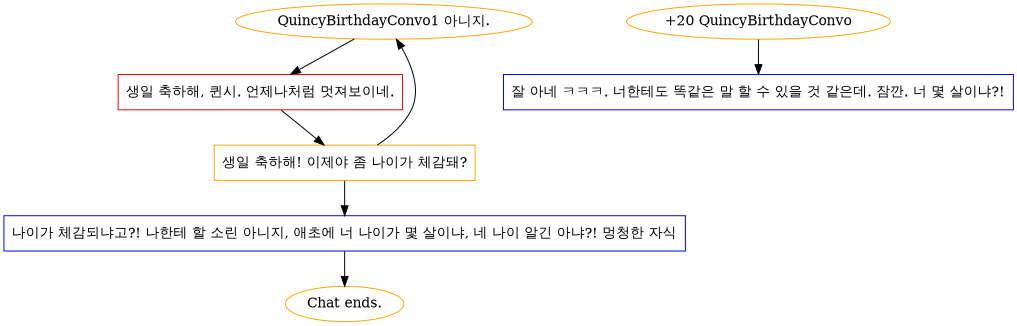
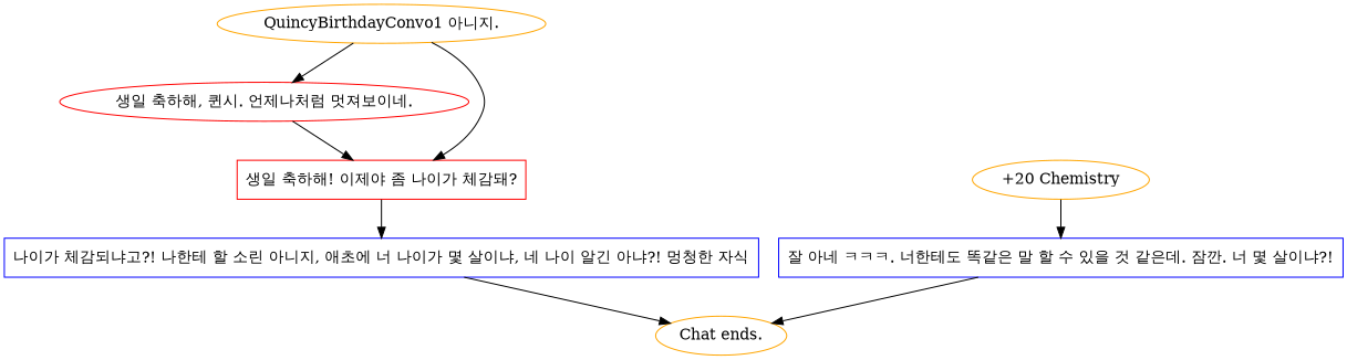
  digraph {
    node [color=orange shape=box]
    n1 [label="QuincyBirthdayConvo1 아니지." shape=""]
-   n2 [color=red label="생일 축하해, 퀸시. 언제나처럼 멋져보이네."]
-   n3 [label="생일 축하해! 이제야 좀 나이가 체감돼?"]
+   n2 [color=red label="생일 축하해, 퀸시. 언제나처럼 멋져보이네." shape=ellipse]
+   n3 [color=red label="생일 축하해! 이제야 좀 나이가 체감돼?"]
    n4 [color=blue label="나이가 체감되냐고?! 나한테 할 소린 아니지, 애초에 너 나이가 몇 살이냐, 네 나이 알긴 아냐?! 멍청한 자식"]
-   n5 [label="+20 QuincyBirthdayConvo" shape=""]
+   n5 [label="+20 Chemistry" shape=""]
    n6 [color=blue label="잘 아네 ㅋㅋㅋ. 너한테도 똑같은 말 할 수 있을 것 같은데. 잠깐. 너 몇 살이냐?!"]
    "Chat ends." [shape=""]
    n1 -> n2
-   n3 -> n1
+   n1 -> n3
    n2 -> n3
    n3 -> n4
    n4 -> "Chat ends."
    n5 -> n6
+   n6 -> "Chat ends."
  }
